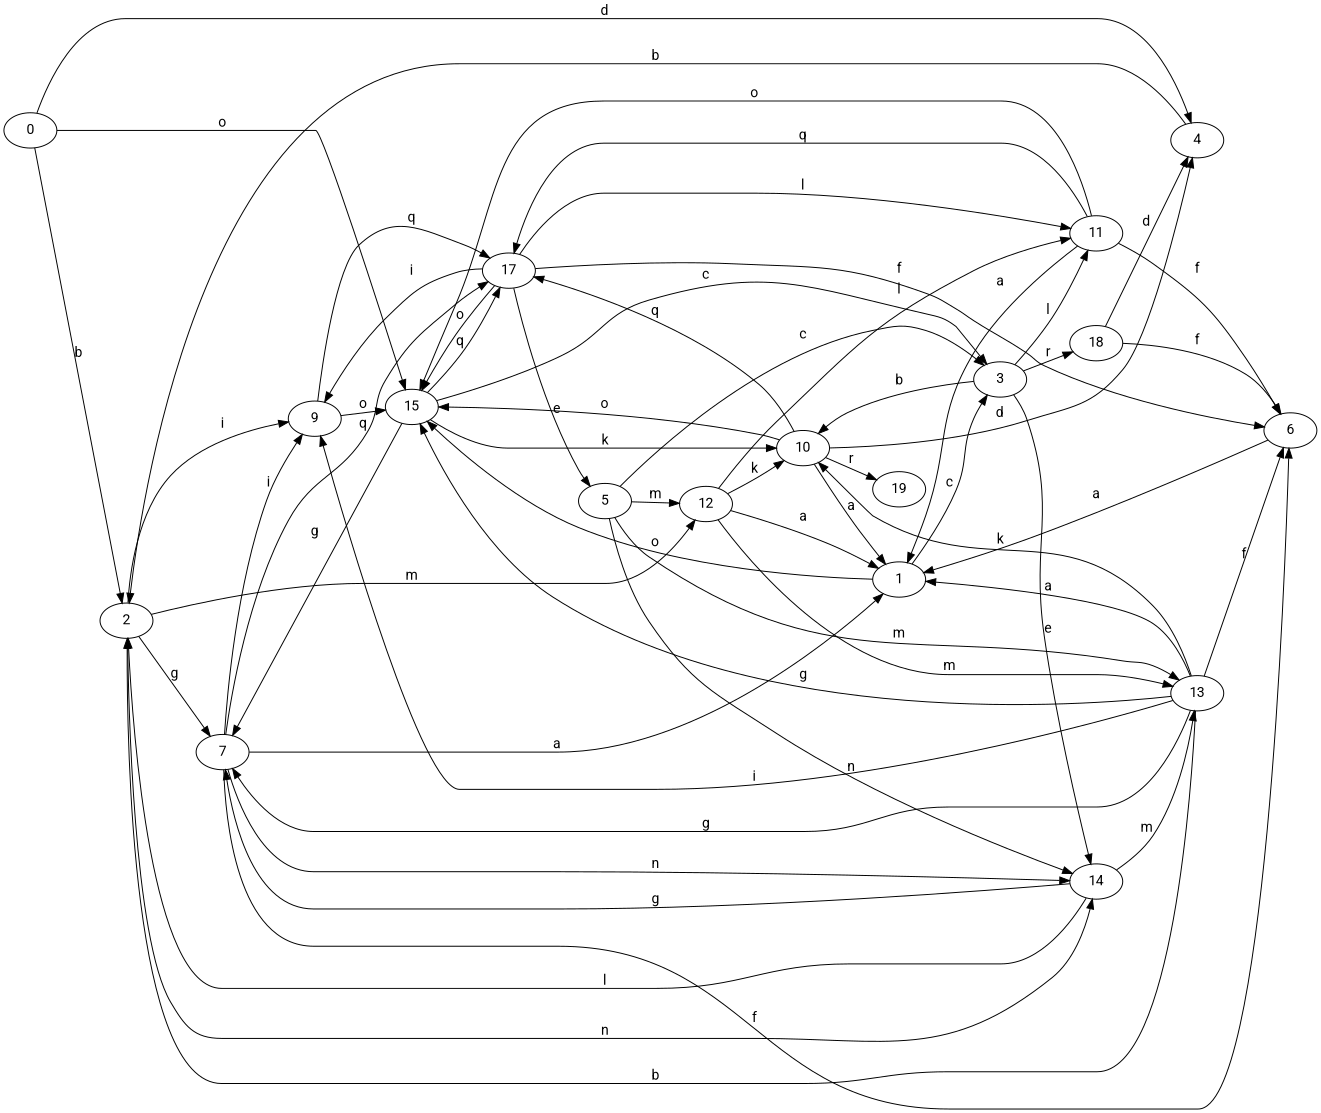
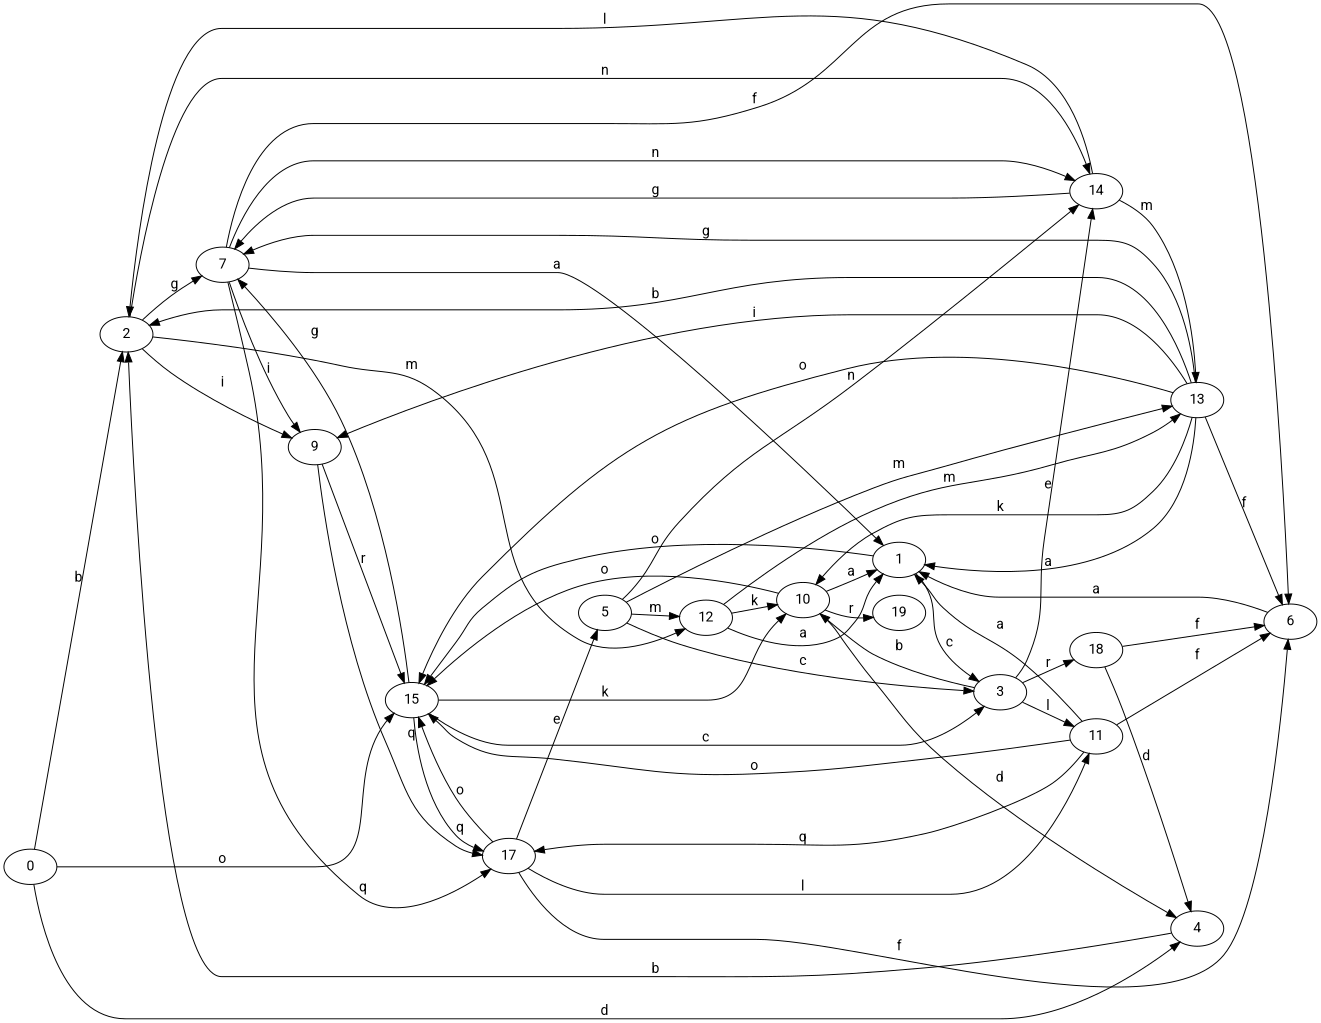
  strict digraph {
    fontname=Roboto
    rankdir=LR
    node [fontname=Roboto]
    edge [fontname=Roboto]
    0
    2
    4
    15
    7
    9
    12
    14
    3
    10
    17
    1
    11
    18
    6
    13
    5
    19
    0 -> 2 [label=b]
    0 -> 4 [label=d]
    0 -> 15 [label=o]
    2 -> 7 [label=g]
    2 -> 9 [label=i]
    2 -> 12 [label=m]
    2 -> 14 [label=n]
    4 -> 2 [label=b]
    15 -> 7 [label=g]
    15 -> 3 [label=c]
    15 -> 10 [label=k]
    15 -> 17 [label=q]
    7 -> 9 [label=i]
    7 -> 14 [label=n]
    7 -> 17 [label=q]
    7 -> 1 [label=a]
    7 -> 6 [label=f]
-   9 -> 15 [label=o]
+   9 -> 15 [label=r]
    9 -> 17 [label=q]
    12 -> 10 [label=k]
    12 -> 1 [label=a]
-   12 -> 11 [label=l]
    12 -> 13 [label=m]
    14 -> 2 [label=l]
    14 -> 7 [label=g]
    14 -> 13 [label=m]
    3 -> 14 [label=e]
    3 -> 10 [label=b]
    3 -> 11 [label=l]
    3 -> 18 [label=r]
    10 -> 4 [label=d]
    10 -> 15 [label=o]
-   10 -> 17 [label=q]
    10 -> 1 [label=a]
    10 -> 19 [label=r]
    17 -> 15 [label=o]
-   17 -> 9 [label=i]
    17 -> 11 [label=l]
    17 -> 6 [label=f]
    17 -> 5 [label=e]
    1 -> 15 [label=o]
    1 -> 3 [label=c]
    11 -> 15 [label=o]
    11 -> 17 [label=q]
    11 -> 1 [label=a]
    11 -> 6 [label=f]
    18 -> 4 [label=d]
    18 -> 6 [label=f]
    6 -> 1 [label=a]
    13 -> 2 [label=b]
-   13 -> 15 [label=g]
+   13 -> 15 [label=o]
    13 -> 7 [label=g]
    13 -> 9 [label=i]
    13 -> 10 [label=k]
    13 -> 1 [label=a]
    13 -> 6 [label=f]
    5 -> 12 [label=m]
    5 -> 14 [label=n]
    5 -> 3 [label=c]
    5 -> 13 [label=m]
  }
